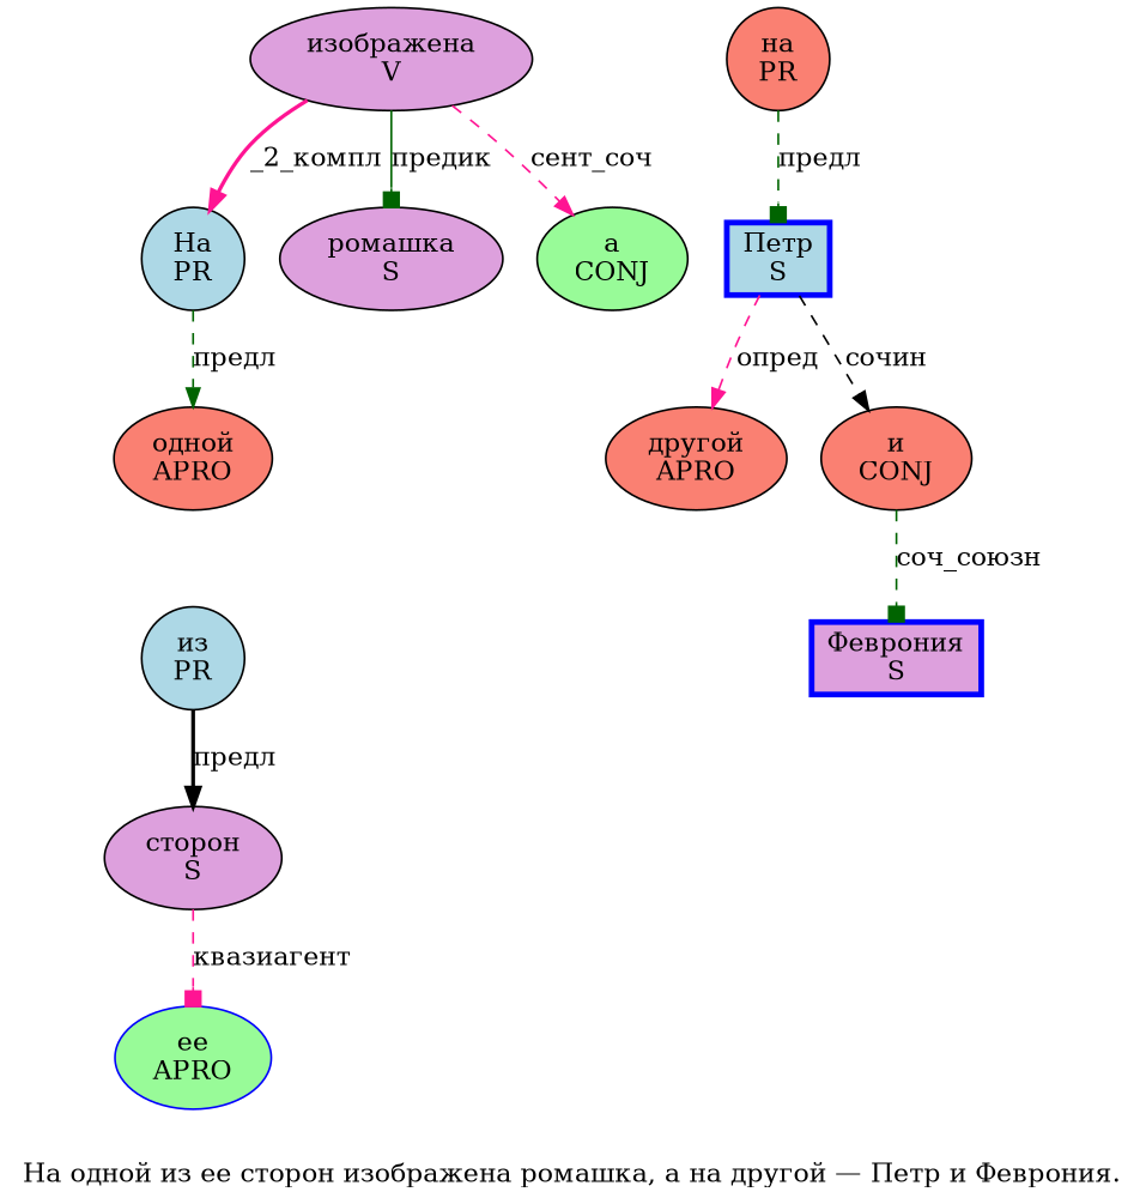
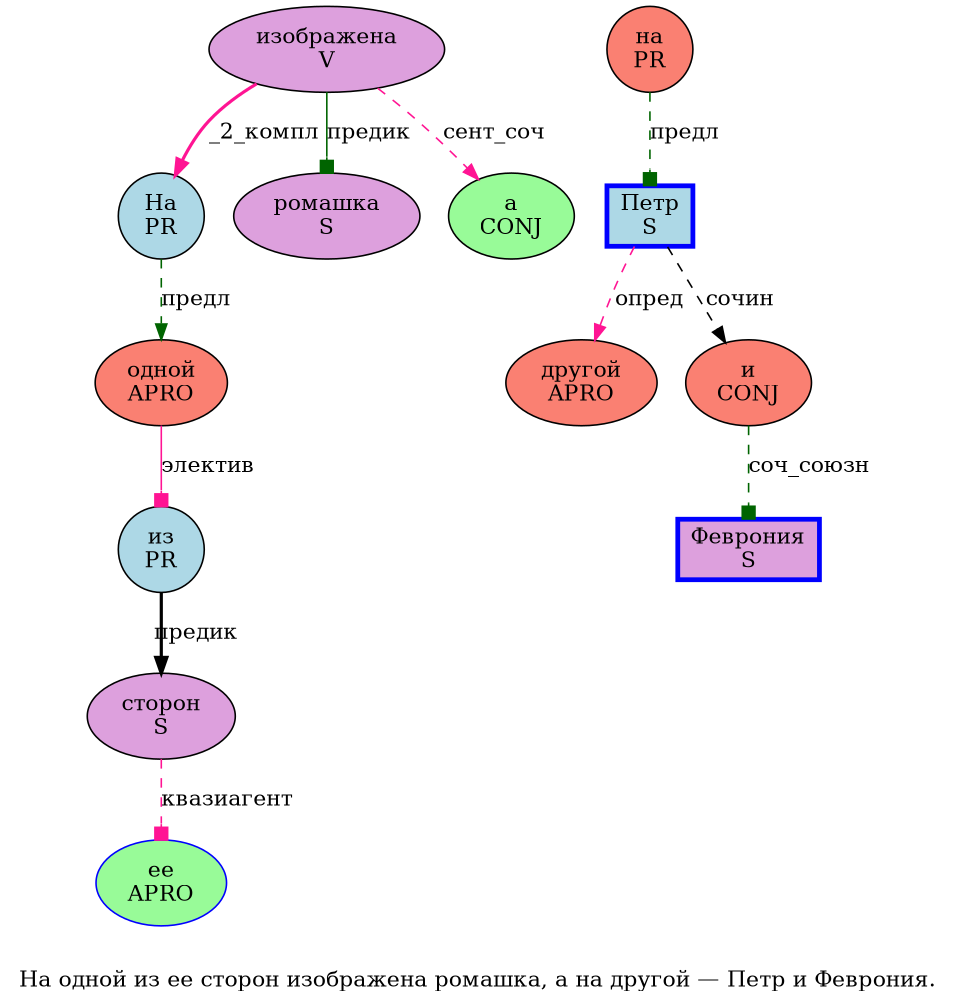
  digraph {
    label="На одной из ее сторон изображена ромашка, а на другой — Петр и Феврония."
    node [fillcolor=salmon penwidth=1 shape=ellipse style=filled]
    edge [arrowhead=normal color=deeppink style=dashed]
    n1 [fillcolor=lightblue label="На\nPR"]
    n2 [label="одной\nAPRO"]
    n3 [fillcolor=lightblue label="из\nPR"]
    n4 [fillcolor=plum label="сторон\nS"]
    n5 [color=blue fillcolor=palegreen label="ее\nAPRO"]
    n6 [fillcolor=plum label="изображена\nV"]
    n7 [fillcolor=plum label="ромашка\nS"]
    n8 [fillcolor=palegreen label="а\nCONJ"]
    n9 [label="на\nPR"]
    n10 [color=blue fillcolor=lightblue label="Петр\nS" penwidth=3 shape=box]
    n11 [label="другой\nAPRO"]
    n12 [label="и\nCONJ"]
    n13 [color=blue fillcolor=plum label="Феврония\nS" penwidth=3 shape=box]
    n1 -> n2 [color=darkgreen label="предл"]
-   n3 -> n4 [color=black label="предл" style=bold]
+   n2 -> n3 [arrowhead=box label="электив" style=solid]
+   n3 -> n4 [color=black label="предик" style=bold]
    n4 -> n5 [arrowhead=box label="квазиагент"]
    n6 -> n1 [label="_2_компл" style=bold]
    n6 -> n7 [arrowhead=box color=darkgreen label="предик" style=solid]
    n6 -> n8 [label="сент_соч"]
    n9 -> n10 [arrowhead=box color=darkgreen label="предл"]
    n10 -> n11 [label="опред"]
    n10 -> n12 [color=black label="сочин"]
    n12 -> n13 [arrowhead=box color=darkgreen label="соч_союзн"]
  }
